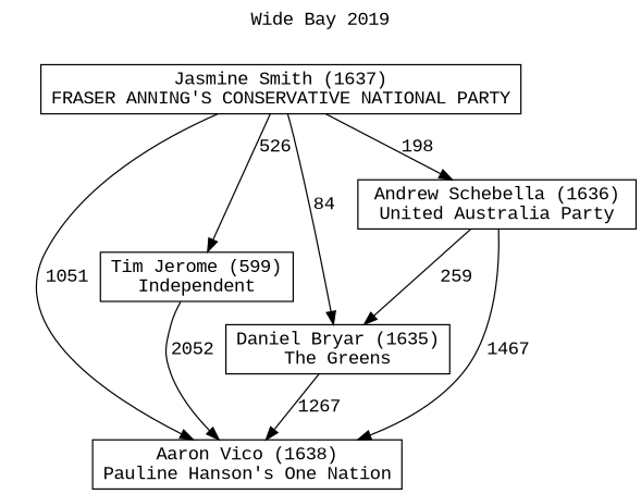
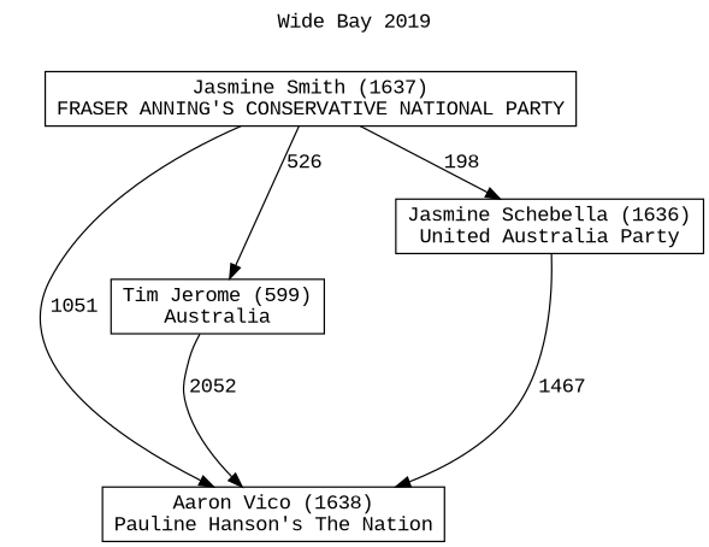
  digraph {
    fontname="Liberation Mono"
    label="Wide Bay 2019"
    labelloc=t
    mclimit=10
    node [fontname="Liberation Mono" shape=box]
    edge [fontname="Liberation Mono"]
-   n1 [label="Aaron Vico (1638)\nPauline Hanson's One Nation"]
-   n2 [label="Daniel Bryar (1635)\nThe Greens"]
-   n3 [label="Tim Jerome (599)\nIndependent"]
-   n4 [label="Andrew Schebella (1636)\nUnited Australia Party"]
+   n1 [label="Aaron Vico (1638)\nPauline Hanson's The Nation"]
+   n3 [label="Tim Jerome (599)\nAustralia"]
+   n4 [label="Jasmine Schebella (1636)\nUnited Australia Party"]
    n5 [label="Jasmine Smith (1637)\nFRASER ANNING'S CONSERVATIVE NATIONAL PARTY"]
-   n2 -> n1 [label=1267]
    n3 -> n1 [label=2052]
    n4 -> n1 [label=1467]
-   n4 -> n2 [label=259]
    n5 -> n1 [label=1051]
-   n5 -> n2 [label=84]
    n5 -> n3 [label=526]
    n5 -> n4 [label=198]
  }
